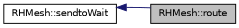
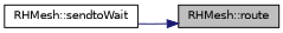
  digraph {
    rankdir=RL
    node [color=black fontname=Helvetica fontsize=10 shape=record style=filled]
    n1 [fillcolor=grey75 fontcolor=black height=0.2 label="RHMesh::route" width=0.4]
    n2 [fillcolor=white height=0.2 label="RHMesh::sendtoWait" width=0.4]
-   n2 -> n1 [color=midnightblue dir=back fontname=Helvetica fontsize=10 labelfontname=Helvetica labelfontsize=10 style=solid]
+   n1 -> n2 [color=midnightblue dir=back fontname=Helvetica fontsize=10 labelfontname=Helvetica labelfontsize=10 style=solid]
  }
